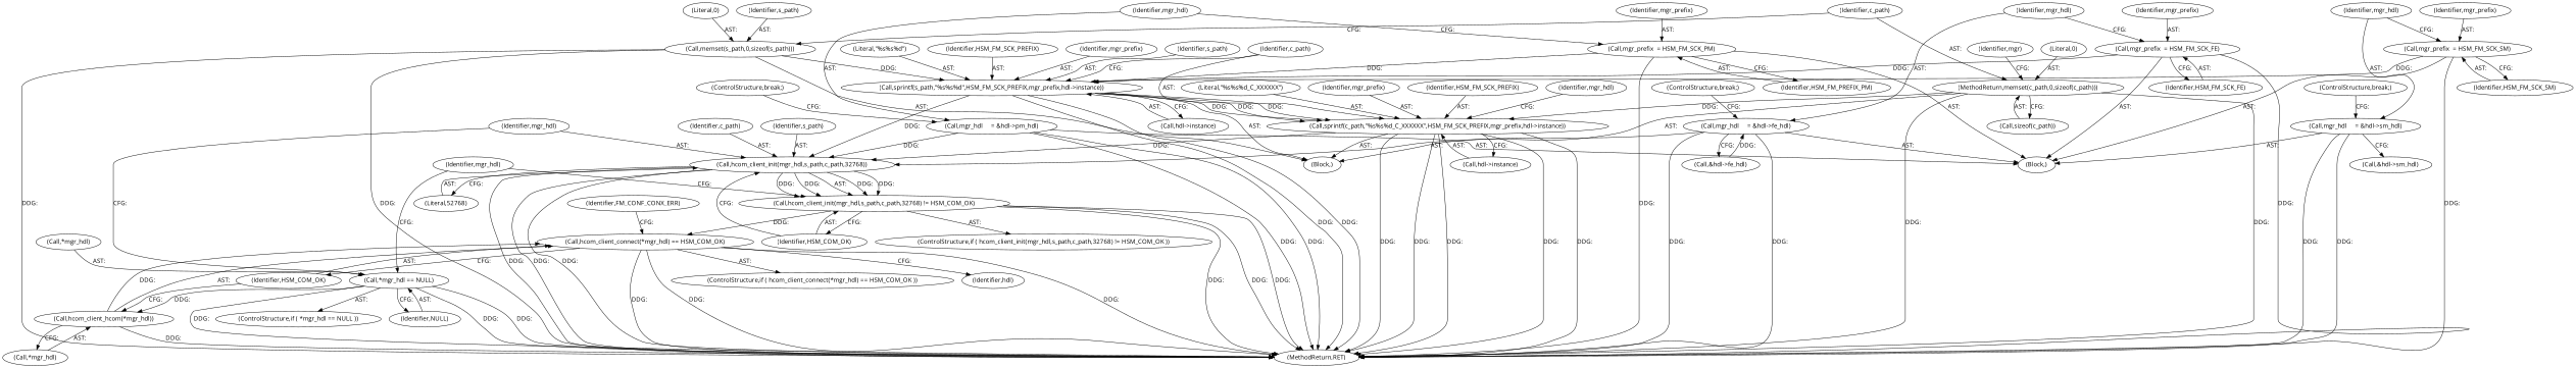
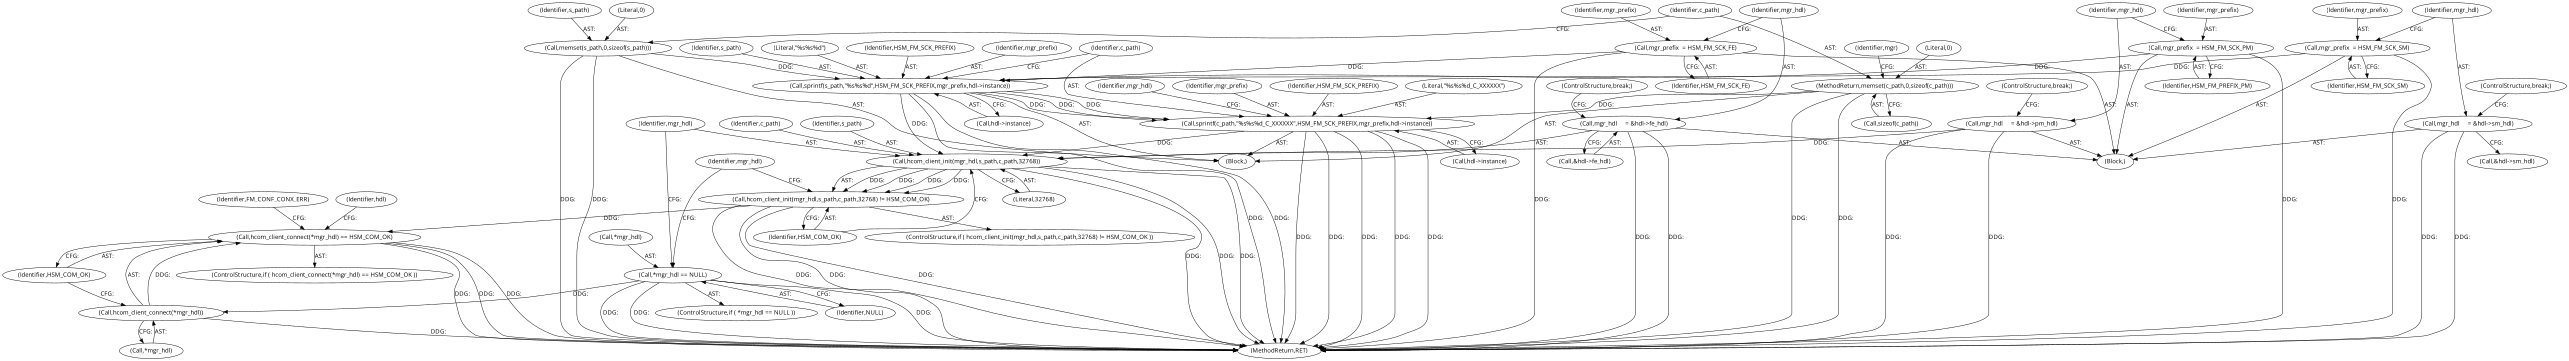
  digraph {
    fontname="Open Sans"
    node [fontname="Open Sans"]
    edge [fontname="Open Sans"]
    n1 [label="(Call,hcom_client_connect(*mgr_hdl) == HSM_COM_OK)"]
    n2 [label="(Identifier,HSM_COM_OK)"]
    n3 [label="(ControlStructure,if ( hcom_client_connect(*mgr_hdl) == HSM_COM_OK ))"]
    n4 [label="(MethodReturn,RET)"]
-   n5 [label="(Call,hcom_client_hcom(*mgr_hdl))"]
+   n5 [label="(Call,hcom_client_connect(*mgr_hdl))"]
    n6 [label="(Call,*mgr_hdl)"]
    n7 [label="(Call,*mgr_hdl == NULL)"]
    n8 [label="(ControlStructure,if ( *mgr_hdl == NULL ))"]
    n9 [label="(Identifier,NULL)"]
    n10 [label="(Call,hcom_client_init(mgr_hdl,s_path,c_path,32768) != HSM_COM_OK)"]
    n11 [label="(ControlStructure,if ( hcom_client_init(mgr_hdl,s_path,c_path,32768) != HSM_COM_OK ))"]
    n12 [label="(Identifier,HSM_COM_OK)"]
    n13 [label="(Call,hcom_client_init(mgr_hdl,s_path,c_path,32768))"]
-   n14 [label="(Literal,52768)"]
+   n14 [label="(Literal,32768)"]
    n15 [label="(Call,mgr_hdl     = &hdl->sm_hdl)"]
    n16 [label="(Call,&hdl->sm_hdl)"]
    n17 [label="(Block,)"]
    n18 [label="(Call,mgr_hdl     = &hdl->fe_hdl)"]
    n19 [label="(Call,&hdl->fe_hdl)"]
    n20 [label="(Call,mgr_hdl     = &hdl->pm_hdl)"]
    n21 [label="(Call,sprintf(s_path,\"%s%s%d\",HSM_FM_SCK_PREFIX,mgr_prefix,hdl->instance))"]
    n22 [label="(Call,sprintf(c_path,\"%s%s%d_C_XXXXXX\",HSM_FM_SCK_PREFIX,mgr_prefix,hdl->instance))"]
    n23 [label="(Block,)"]
    n24 [label="(Call,hdl->instance)"]
    n25 [label="(Call,hdl->instance)"]
    n26 [label="(Call,memset(s_path,0,sizeof(s_path)))"]
    n27 [label="(Call,mgr_prefix  = HSM_FM_SCK_SM)"]
    n28 [label="(Identifier,HSM_FM_SCK_SM)"]
    n29 [label="(Call,mgr_prefix  = HSM_FM_SCK_PM)"]
    n30 [label="(Identifier,HSM_FM_PREFIX_PM)"]
    n31 [label="(Call,mgr_prefix  = HSM_FM_SCK_FE)"]
    n32 [label="(Identifier,HSM_FM_SCK_FE)"]
    n33 [label="(MethodReturn,memset(c_path,0,sizeof(c_path)))"]
    n34 [label="(Call,sizeof(c_path))"]
    n35 [label="(Identifier,mgr_prefix)"]
    n36 [label="(Literal,\"%s%s%d\")"]
    n37 [label="(Identifier,HSM_FM_SCK_PREFIX)"]
    n38 [label="(Identifier,mgr_hdl)"]
    n39 [label="(Identifier,s_path)"]
    n40 [label="(ControlStructure,break;)"]
    n41 [label="(Identifier,mgr_hdl)"]
    n42 [label="(Identifier,mgr_hdl)"]
    n43 [label="(Identifier,mgr_hdl)"]
    n44 [label="(Identifier,mgr_prefix)"]
    n45 [label="(Identifier,c_path)"]
    n46 [label="(Identifier,c_path)"]
    n47 [label="(Identifier,mgr_prefix)"]
    n48 [label="(Identifier,s_path)"]
    n49 [label="(Identifier,FM_CONF_CONX_ERR)"]
    n50 [label="(Literal,\"%s%s%d_C_XXXXXX\")"]
    n51 [label="(Identifier,s_path)"]
    n52 [label="(Identifier,mgr_hdl)"]
    n53 [label="(Literal,0)"]
    n54 [label="(Identifier,hdl)"]
    n55 [label="(Identifier,mgr)"]
    n56 [label="(Identifier,mgr_hdl)"]
    n57 [label="(Identifier,c_path)"]
    n58 [label="(ControlStructure,break;)"]
    n59 [label="(Identifier,mgr_prefix)"]
    n60 [label="(ControlStructure,break;)"]
    n61 [label="(Identifier,mgr_prefix)"]
    n62 [label="(Literal,0)"]
    n63 [label="(Identifier,HSM_FM_SCK_PREFIX)"]
    n64 [label="(Call,*mgr_hdl)"]
    n1 -> n2 [label="CFG: "]
    n1 -> n3 [label="AST: "]
    n1 -> n4 [label="DDG: "]
    n1 -> n4 [label="DDG: "]
    n1 -> n4 [label="DDG: "]
    n2 -> n1 [label="AST: "]
    n2 -> n5 [label="CFG: "]
    n5 -> n1 [label="AST: "]
    n5 -> n1 [label="DDG: "]
    n5 -> n4 [label="DDG: "]
    n5 -> n6 [label="CFG: "]
    n6 -> n5 [label="AST: "]
    n7 -> n4 [label="DDG: "]
    n7 -> n4 [label="DDG: "]
    n7 -> n4 [label="DDG: "]
    n7 -> n5 [label="DDG: "]
    n7 -> n8 [label="AST: "]
    n7 -> n9 [label="CFG: "]
    n9 -> n7 [label="AST: "]
    n10 -> n1 [label="DDG: "]
    n10 -> n4 [label="DDG: "]
    n10 -> n4 [label="DDG: "]
    n10 -> n4 [label="DDG: "]
    n10 -> n11 [label="AST: "]
    n10 -> n12 [label="CFG: "]
    n12 -> n10 [label="AST: "]
    n12 -> n13 [label="CFG: "]
    n13 -> n4 [label="DDG: "]
    n13 -> n4 [label="DDG: "]
    n13 -> n4 [label="DDG: "]
    n13 -> n10 [label="AST: "]
    n13 -> n10 [label="DDG: "]
    n13 -> n10 [label="DDG: "]
    n13 -> n10 [label="DDG: "]
    n13 -> n10 [label="DDG: "]
    n13 -> n14 [label="CFG: "]
    n14 -> n13 [label="AST: "]
    n15 -> n4 [label="DDG: "]
    n15 -> n4 [label="DDG: "]
    n15 -> n16 [label="CFG: "]
    n15 -> n17 [label="AST: "]
    n18 -> n4 [label="DDG: "]
    n18 -> n4 [label="DDG: "]
    n18 -> n13 [label="AST: "]
    n18 -> n17 [label="AST: "]
    n18 -> n19 [label="CFG: "]
-   n19 -> n18 [label="DDG: "]
+   n19 -> n18 [label="AST: "]
    n20 -> n4 [label="DDG: "]
    n20 -> n4 [label="DDG: "]
    n20 -> n13 [label="DDG: "]
    n20 -> n17 [label="AST: "]
    n21 -> n4 [label="DDG: "]
    n21 -> n4 [label="DDG: "]
    n21 -> n13 [label="DDG: "]
    n21 -> n22 [label="DDG: "]
    n21 -> n22 [label="DDG: "]
    n21 -> n22 [label="DDG: "]
    n21 -> n23 [label="AST: "]
    n21 -> n24 [label="CFG: "]
    n22 -> n4 [label="DDG: "]
    n22 -> n4 [label="DDG: "]
    n22 -> n4 [label="DDG: "]
    n22 -> n4 [label="DDG: "]
    n22 -> n4 [label="DDG: "]
    n22 -> n13 [label="DDG: "]
    n22 -> n23 [label="AST: "]
    n22 -> n25 [label="CFG: "]
    n24 -> n21 [label="AST: "]
    n25 -> n22 [label="AST: "]
    n26 -> n4 [label="DDG: "]
    n26 -> n4 [label="DDG: "]
    n26 -> n21 [label="DDG: "]
    n26 -> n23 [label="AST: "]
    n27 -> n4 [label="DDG: "]
    n27 -> n17 [label="AST: "]
    n27 -> n21 [label="DDG: "]
    n27 -> n28 [label="CFG: "]
    n28 -> n27 [label="AST: "]
    n29 -> n4 [label="DDG: "]
    n29 -> n17 [label="AST: "]
    n29 -> n21 [label="DDG: "]
    n29 -> n30 [label="CFG: "]
    n30 -> n29 [label="AST: "]
    n31 -> n4 [label="DDG: "]
    n31 -> n17 [label="AST: "]
    n31 -> n21 [label="DDG: "]
    n31 -> n32 [label="CFG: "]
    n32 -> n31 [label="AST: "]
    n33 -> n4 [label="DDG: "]
    n33 -> n4 [label="DDG: "]
    n33 -> n22 [label="DDG: "]
    n33 -> n23 [label="AST: "]
    n33 -> n34 [label="CFG: "]
    n34 -> n33 [label="AST: "]
    n35 -> n21 [label="AST: "]
    n36 -> n21 [label="AST: "]
    n37 -> n21 [label="AST: "]
    n38 -> n22 [label="CFG: "]
    n39 -> n13 [label="AST: "]
    n40 -> n18 [label="CFG: "]
    n41 -> n20 [label="AST: "]
    n41 -> n29 [label="CFG: "]
    n42 -> n7 [label="CFG: "]
    n42 -> n13 [label="AST: "]
    n43 -> n7 [label="CFG: "]
    n43 -> n10 [label="CFG: "]
    n44 -> n27 [label="AST: "]
    n45 -> n26 [label="CFG: "]
    n45 -> n33 [label="AST: "]
    n46 -> n21 [label="CFG: "]
    n46 -> n22 [label="AST: "]
    n47 -> n31 [label="AST: "]
    n48 -> n21 [label="AST: "]
    n49 -> n1 [label="CFG: "]
    n50 -> n22 [label="AST: "]
    n51 -> n26 [label="AST: "]
    n52 -> n15 [label="AST: "]
    n52 -> n27 [label="CFG: "]
    n53 -> n26 [label="AST: "]
-   n1 -> n54 [label="CFG: "]
+   n54 -> n1 [label="CFG: "]
    n55 -> n33 [label="CFG: "]
    n56 -> n18 [label="AST: "]
    n56 -> n31 [label="CFG: "]
    n57 -> n13 [label="AST: "]
    n58 -> n20 [label="CFG: "]
    n59 -> n22 [label="AST: "]
    n60 -> n15 [label="CFG: "]
    n61 -> n29 [label="AST: "]
    n62 -> n33 [label="AST: "]
    n63 -> n22 [label="AST: "]
    n64 -> n7 [label="AST: "]
  }
